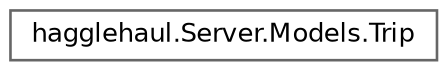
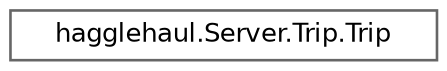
  digraph {
    rankdir=LR
-   n1 [color=grey40 fillcolor=white fontname=Helvetica fontsize=10 height=0.2 label="hagglehaul.Server.Models.Trip" shape=box style=filled width=0.4]
+   n1 [color=grey40 fillcolor=white fontname=Helvetica fontsize=10 height=0.2 label="hagglehaul.Server.Trip.Trip" shape=box style=filled width=0.4]
  }
